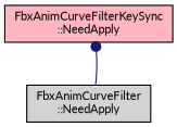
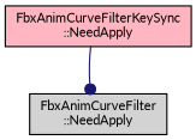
  digraph {
    rankdir=TB
    fontname=Lato
    node [color=black fontname=Lato fontsize=10 shape=record style=filled]
    n1 [fillcolor=lightpink fontcolor=black height=0.2 label="FbxAnimCurveFilterKeySync\l::NeedApply" width=0.4]
    n2 [fillcolor=lightgrey height=0.2 label="FbxAnimCurveFilter\l::NeedApply" width=0.4]
-   n2 -> n1 [color=midnightblue fontname=Lato fontsize=10 labelfontname=Helvetica labelfontsize=10 style=solid arrowhead=dot]
+   n1 -> n2 [color=midnightblue fontname=Lato fontsize=10 labelfontname=Helvetica labelfontsize=10 style=solid arrowhead=dot]
  }
